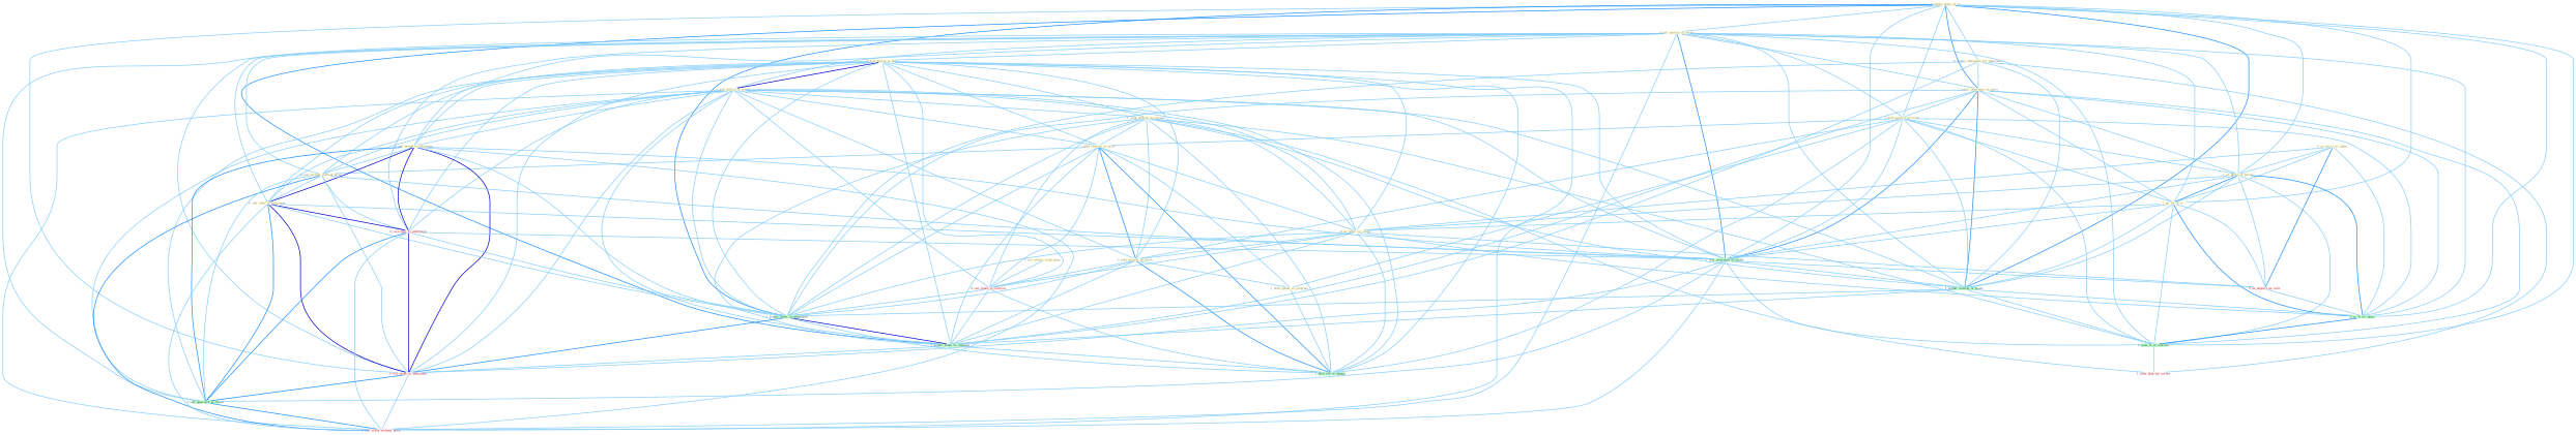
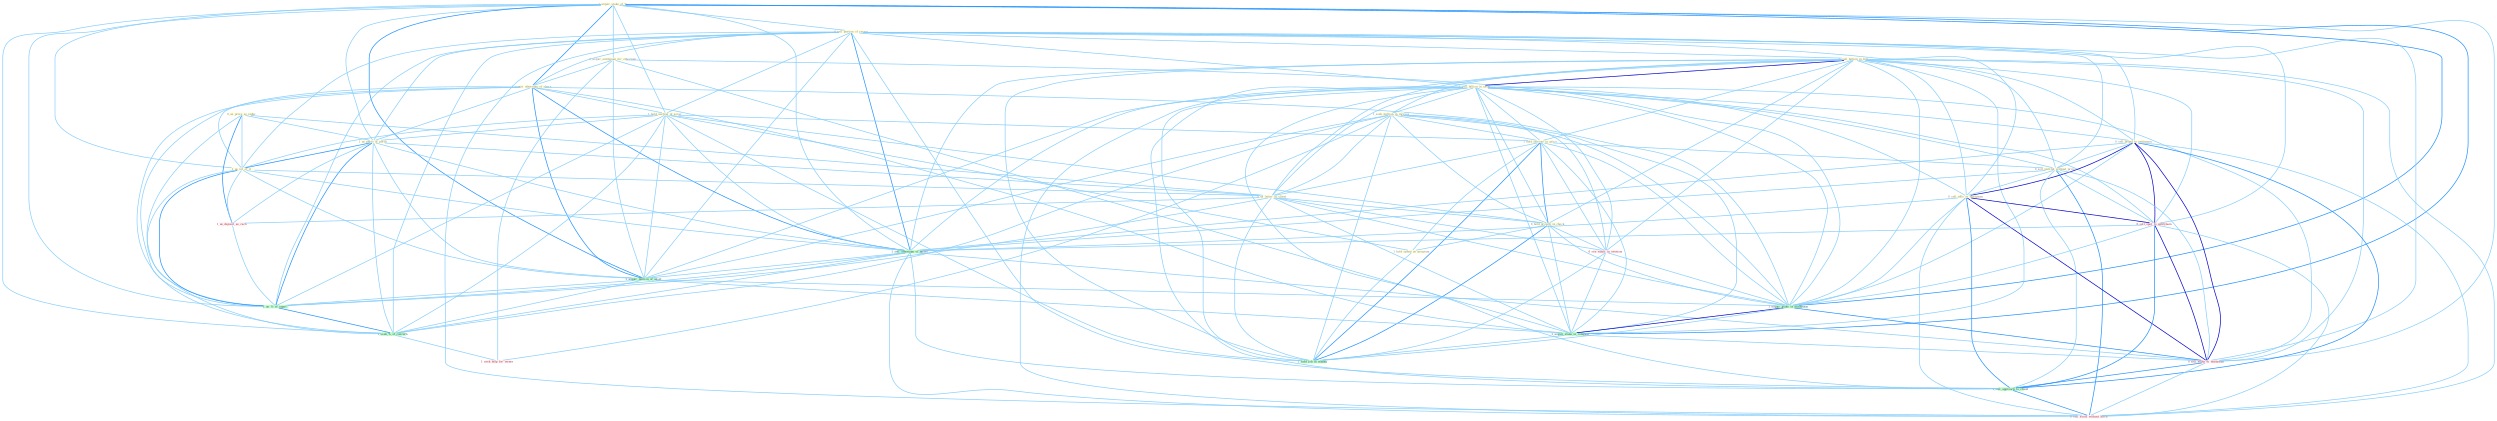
  graph {
    node [color="#ffffe0" fixedsize=true fontcolor="#8b7d6b" fontsize=4 shape=polygon style=filled]
    edge [color="#87cefa" w=1]
-   "1_see_allianc_with_other " [height=.06 width=.5]
    "1_acquir_stake_of_% " [height=.06 width=.5]
    n3 [height=.06 label="4_sell_portion_of_receiv" width=.5]
    "0_acquir_entitynam_for_othernum " [height=.06 width=.5]
    "1_acquir_othernum_of_share " [height=.06 width=.5]
    "1_sell_billion_in_bill " [height=.06 width=.5]
    "1_hold_auction_of_secur " [height=.06 width=.5]
    "1_sell_billion_in_asset " [height=.06 width=.5]
    "0_us_prize_as_induc " [height=.06 width=.5]
    "1_seek_million_in_increas " [height=.06 width=.5]
    "1_hold_increas_in_price " [height=.06 width=.5]
    "1_us_photo_of_porch " [height=.06 width=.5]
    "0_sell_brand_to_entitynam " [height=.06 width=.5]
    "1_us_lot_of_it " [height=.06 width=.5]
    n15 [height=.06 label="0_us_letter_in_client" width=.5]
    "0_hold_growth_in_check " [height=.06 width=.5]
    "0_sell_institut_without_price " [height=.06 width=.5]
    "1_hold_spend_on_program " [height=.06 width=.5]
    "0_sell_offic_to_entitynam " [height=.06 width=.5]
    "0_sell_oper_to_entitynam " [color="#fff0f5" fontcolor="#b22222" height=.06 width=.5]
    "0_see_vaniti_in_everyon " [color="#fff0f5" fontcolor="#b22222" height=.06 width=.5]
    "0_us_deposit_as_cach " [color="#fff0f5" fontcolor="#b22222" height=.06 width=.5]
    "0_sell_stake_to_entitynam " [color="#fff0f5" fontcolor="#b22222" height=.06 width=.5]
    "0_sell_stock_without_hitch " [color="#fff0f5" fontcolor="#b22222" height=.06 width=.5]
    "1_seek_help_for_owner " [color="#fff0f5" fontcolor="#b22222" height=.06 width=.5]
    "1_sell_othernum_of_model " [color="#BDFCC9" fontcolor="#2f4f4f" height=.06 width=.5]
    "1_acquir_million_of_asset " [color="#BDFCC9" fontcolor="#2f4f4f" height=.06 width=.5]
    "1_acquir_stake_in_entitynam " [color="#BDFCC9" fontcolor="#2f4f4f" height=.06 width=.5]
    "1_acquir_stake_in_compani " [color="#BDFCC9" fontcolor="#2f4f4f" height=.06 width=.5]
    "1_us_%_of_capac " [color="#BDFCC9" fontcolor="#2f4f4f" height=.06 width=.5]
    "1_seek_%_of_concern " [color="#BDFCC9" fontcolor="#2f4f4f" height=.06 width=.5]
    "1_sell_approach_to_client " [color="#BDFCC9" fontcolor="#2f4f4f" height=.06 width=.5]
    "1_hold_job_in_manag " [color="#BDFCC9" fontcolor="#2f4f4f" height=.06 width=.5]
    subgraph sub_1 {
-     "1_see_allianc_with_other "
      "1_acquir_stake_of_% "
      n3
      "0_acquir_entitynam_for_othernum "
      "1_acquir_othernum_of_share "
      "1_sell_billion_in_bill "
      "1_hold_auction_of_secur "
      "1_sell_billion_in_asset "
      "0_us_prize_as_induc "
      "1_seek_million_in_increas "
      "1_hold_increas_in_price "
      "1_us_photo_of_porch "
      "0_sell_brand_to_entitynam "
      "1_us_lot_of_it "
      n15
      "0_hold_growth_in_check "
      "0_sell_institut_without_price "
      "1_hold_spend_on_program "
      "0_sell_offic_to_entitynam "
    }
    subgraph sub_2 {
      "0_sell_oper_to_entitynam "
      "0_see_vaniti_in_everyon "
      "0_us_deposit_as_cach "
      "0_sell_stake_to_entitynam "
      "0_sell_stock_without_hitch "
      "1_seek_help_for_owner "
    }
-   "1_see_allianc_with_other " -- "0_see_vaniti_in_everyon "
    "1_acquir_stake_of_% " -- n3
    "1_acquir_stake_of_% " -- "0_acquir_entitynam_for_othernum "
    "1_acquir_stake_of_% " -- "1_acquir_othernum_of_share " [color="#1e90ff" w=2]
    "1_acquir_stake_of_% " -- "1_hold_auction_of_secur "
    "1_acquir_stake_of_% " -- "1_us_photo_of_porch "
    "1_acquir_stake_of_% " -- "1_us_lot_of_it "
    "1_acquir_stake_of_% " -- "0_sell_stake_to_entitynam "
    "1_acquir_stake_of_% " -- "1_sell_othernum_of_model "
    "1_acquir_stake_of_% " -- "1_acquir_million_of_asset " [color="#1e90ff" w=2]
    "1_acquir_stake_of_% " -- "1_acquir_stake_in_entitynam " [color="#1e90ff" w=2]
    "1_acquir_stake_of_% " -- "1_acquir_stake_in_compani " [color="#1e90ff" w=2]
    "1_acquir_stake_of_% " -- "1_us_%_of_capac "
    "1_acquir_stake_of_% " -- "1_seek_%_of_concern "
    n3 -- "1_acquir_othernum_of_share "
    n3 -- "1_sell_billion_in_bill "
    n3 -- "1_hold_auction_of_secur "
    n3 -- "1_sell_billion_in_asset "
    n3 -- "1_us_photo_of_porch "
    n3 -- "0_sell_brand_to_entitynam "
    n3 -- "1_us_lot_of_it "
    n3 -- "0_sell_institut_without_price "
    n3 -- "0_sell_offic_to_entitynam "
    n3 -- "0_sell_oper_to_entitynam "
    n3 -- "0_sell_stake_to_entitynam "
    n3 -- "0_sell_stock_without_hitch "
    n3 -- "1_sell_othernum_of_model " [color="#1e90ff" w=2]
    n3 -- "1_acquir_million_of_asset "
    n3 -- "1_us_%_of_capac "
    n3 -- "1_seek_%_of_concern "
    n3 -- "1_sell_approach_to_client "
    "0_acquir_entitynam_for_othernum " -- "1_acquir_othernum_of_share "
    "0_acquir_entitynam_for_othernum " -- "1_seek_help_for_owner "
    "0_acquir_entitynam_for_othernum " -- "1_acquir_million_of_asset "
    "0_acquir_entitynam_for_othernum " -- "1_acquir_stake_in_entitynam "
    "0_acquir_entitynam_for_othernum " -- "1_acquir_stake_in_compani "
    "1_acquir_othernum_of_share " -- "1_hold_auction_of_secur "
    "1_acquir_othernum_of_share " -- "1_us_photo_of_porch "
    "1_acquir_othernum_of_share " -- "1_us_lot_of_it "
    "1_acquir_othernum_of_share " -- "1_sell_othernum_of_model " [color="#1e90ff" w=2]
    "1_acquir_othernum_of_share " -- "1_acquir_million_of_asset " [color="#1e90ff" w=2]
    "1_acquir_othernum_of_share " -- "1_acquir_stake_in_entitynam "
    "1_acquir_othernum_of_share " -- "1_acquir_stake_in_compani "
    "1_acquir_othernum_of_share " -- "1_us_%_of_capac "
    "1_acquir_othernum_of_share " -- "1_seek_%_of_concern "
    "1_sell_billion_in_bill " -- "1_sell_billion_in_asset " [color="#0000cd" w=3]
    "1_sell_billion_in_bill " -- "1_seek_million_in_increas "
    "1_sell_billion_in_bill " -- "1_hold_increas_in_price "
    "1_sell_billion_in_bill " -- "0_sell_brand_to_entitynam "
    "1_sell_billion_in_bill " -- n15
    "1_sell_billion_in_bill " -- "0_hold_growth_in_check "
    "1_sell_billion_in_bill " -- "0_sell_institut_without_price "
    "1_sell_billion_in_bill " -- "0_sell_offic_to_entitynam "
    "1_sell_billion_in_bill " -- "0_sell_oper_to_entitynam "
    "1_sell_billion_in_bill " -- "0_see_vaniti_in_everyon "
    "1_sell_billion_in_bill " -- "0_sell_stake_to_entitynam "
    "1_sell_billion_in_bill " -- "0_sell_stock_without_hitch "
    "1_sell_billion_in_bill " -- "1_sell_othernum_of_model "
    "1_sell_billion_in_bill " -- "1_acquir_stake_in_entitynam "
    "1_sell_billion_in_bill " -- "1_acquir_stake_in_compani "
    "1_sell_billion_in_bill " -- "1_sell_approach_to_client "
    "1_sell_billion_in_bill " -- "1_hold_job_in_manag "
    "1_hold_auction_of_secur " -- "1_hold_increas_in_price "
    "1_hold_auction_of_secur " -- "1_us_photo_of_porch "
    "1_hold_auction_of_secur " -- "1_us_lot_of_it "
    "1_hold_auction_of_secur " -- "0_hold_growth_in_check "
    "1_hold_auction_of_secur " -- "1_hold_spend_on_program "
    "1_hold_auction_of_secur " -- "1_sell_othernum_of_model "
    "1_hold_auction_of_secur " -- "1_acquir_million_of_asset "
    "1_hold_auction_of_secur " -- "1_us_%_of_capac "
    "1_hold_auction_of_secur " -- "1_seek_%_of_concern "
    "1_hold_auction_of_secur " -- "1_hold_job_in_manag "
    "1_sell_billion_in_asset " -- "1_seek_million_in_increas "
    "1_sell_billion_in_asset " -- "1_hold_increas_in_price "
    "1_sell_billion_in_asset " -- "0_sell_brand_to_entitynam "
    "1_sell_billion_in_asset " -- n15
    "1_sell_billion_in_asset " -- "0_hold_growth_in_check "
    "1_sell_billion_in_asset " -- "0_sell_institut_without_price "
    "1_sell_billion_in_asset " -- "0_sell_offic_to_entitynam "
    "1_sell_billion_in_asset " -- "0_sell_oper_to_entitynam "
    "1_sell_billion_in_asset " -- "0_see_vaniti_in_everyon "
    "1_sell_billion_in_asset " -- "0_sell_stake_to_entitynam "
    "1_sell_billion_in_asset " -- "0_sell_stock_without_hitch "
    "1_sell_billion_in_asset " -- "1_sell_othernum_of_model "
    "1_sell_billion_in_asset " -- "1_acquir_million_of_asset "
    "1_sell_billion_in_asset " -- "1_acquir_stake_in_entitynam "
    "1_sell_billion_in_asset " -- "1_acquir_stake_in_compani "
    "1_sell_billion_in_asset " -- "1_sell_approach_to_client "
    "1_sell_billion_in_asset " -- "1_hold_job_in_manag "
    "0_us_prize_as_induc " -- "1_us_photo_of_porch "
    "0_us_prize_as_induc " -- "1_us_lot_of_it "
    "0_us_prize_as_induc " -- n15
    "0_us_prize_as_induc " -- "0_us_deposit_as_cach " [color="#1e90ff" w=2]
    "0_us_prize_as_induc " -- "1_us_%_of_capac "
    "1_seek_million_in_increas " -- "1_hold_increas_in_price "
    "1_seek_million_in_increas " -- n15
    "1_seek_million_in_increas " -- "0_hold_growth_in_check "
    "1_seek_million_in_increas " -- "0_see_vaniti_in_everyon "
    "1_seek_million_in_increas " -- "1_seek_help_for_owner "
    "1_seek_million_in_increas " -- "1_acquir_million_of_asset "
    "1_seek_million_in_increas " -- "1_acquir_stake_in_entitynam "
    "1_seek_million_in_increas " -- "1_acquir_stake_in_compani "
    "1_seek_million_in_increas " -- "1_seek_%_of_concern "
    "1_seek_million_in_increas " -- "1_hold_job_in_manag "
    "1_hold_increas_in_price " -- n15
    "1_hold_increas_in_price " -- "0_hold_growth_in_check " [color="#1e90ff" w=2]
    "1_hold_increas_in_price " -- "0_sell_institut_without_price "
    "1_hold_increas_in_price " -- "1_hold_spend_on_program "
    "1_hold_increas_in_price " -- "0_see_vaniti_in_everyon "
    "1_hold_increas_in_price " -- "1_acquir_stake_in_entitynam "
    "1_hold_increas_in_price " -- "1_acquir_stake_in_compani "
    "1_hold_increas_in_price " -- "1_hold_job_in_manag " [color="#1e90ff" w=2]
    "1_us_photo_of_porch " -- "1_us_lot_of_it " [color="#1e90ff" w=2]
    "1_us_photo_of_porch " -- n15
    "1_us_photo_of_porch " -- "0_us_deposit_as_cach "
    "1_us_photo_of_porch " -- "1_sell_othernum_of_model "
    "1_us_photo_of_porch " -- "1_acquir_million_of_asset "
    "1_us_photo_of_porch " -- "1_us_%_of_capac " [color="#1e90ff" w=2]
    "1_us_photo_of_porch " -- "1_seek_%_of_concern "
    "0_sell_brand_to_entitynam " -- "0_sell_institut_without_price "
    "0_sell_brand_to_entitynam " -- "0_sell_offic_to_entitynam " [color="#0000cd" w=3]
    "0_sell_brand_to_entitynam " -- "0_sell_oper_to_entitynam " [color="#0000cd" w=3]
    "0_sell_brand_to_entitynam " -- "0_sell_stake_to_entitynam " [color="#0000cd" w=3]
    "0_sell_brand_to_entitynam " -- "0_sell_stock_without_hitch "
    "0_sell_brand_to_entitynam " -- "1_sell_othernum_of_model "
    "0_sell_brand_to_entitynam " -- "1_acquir_stake_in_entitynam "
    "0_sell_brand_to_entitynam " -- "1_sell_approach_to_client " [color="#1e90ff" w=2]
    "1_us_lot_of_it " -- n15
    "1_us_lot_of_it " -- "0_us_deposit_as_cach "
    "1_us_lot_of_it " -- "1_sell_othernum_of_model "
    "1_us_lot_of_it " -- "1_acquir_million_of_asset "
    "1_us_lot_of_it " -- "1_us_%_of_capac " [color="#1e90ff" w=2]
    "1_us_lot_of_it " -- "1_seek_%_of_concern "
    n15 -- "0_hold_growth_in_check "
    n15 -- "0_see_vaniti_in_everyon "
    n15 -- "0_us_deposit_as_cach "
    n15 -- "1_acquir_stake_in_entitynam "
    n15 -- "1_acquir_stake_in_compani "
    n15 -- "1_us_%_of_capac "
    n15 -- "1_hold_job_in_manag "
    "0_hold_growth_in_check " -- "1_hold_spend_on_program "
    "0_hold_growth_in_check " -- "0_see_vaniti_in_everyon "
    "0_hold_growth_in_check " -- "1_acquir_stake_in_entitynam "
    "0_hold_growth_in_check " -- "1_acquir_stake_in_compani "
    "0_hold_growth_in_check " -- "1_hold_job_in_manag " [color="#1e90ff" w=2]
    "0_sell_institut_without_price " -- "0_sell_offic_to_entitynam "
    "0_sell_institut_without_price " -- "0_sell_oper_to_entitynam "
    "0_sell_institut_without_price " -- "0_sell_stake_to_entitynam "
    "0_sell_institut_without_price " -- "0_sell_stock_without_hitch " [color="#1e90ff" w=2]
    "0_sell_institut_without_price " -- "1_sell_othernum_of_model "
    "0_sell_institut_without_price " -- "1_sell_approach_to_client "
    "1_hold_spend_on_program " -- "1_hold_job_in_manag "
    "0_sell_offic_to_entitynam " -- "0_sell_oper_to_entitynam " [color="#0000cd" w=3]
    "0_sell_offic_to_entitynam " -- "0_sell_stake_to_entitynam " [color="#0000cd" w=3]
    "0_sell_offic_to_entitynam " -- "0_sell_stock_without_hitch "
    "0_sell_offic_to_entitynam " -- "1_sell_othernum_of_model "
    "0_sell_offic_to_entitynam " -- "1_acquir_stake_in_entitynam "
    "0_sell_offic_to_entitynam " -- "1_sell_approach_to_client " [color="#1e90ff" w=2]
    "0_sell_oper_to_entitynam " -- "0_sell_stake_to_entitynam " [color="#0000cd" w=3]
    "0_sell_oper_to_entitynam " -- "0_sell_stock_without_hitch "
    "0_sell_oper_to_entitynam " -- "1_sell_othernum_of_model "
    "0_sell_oper_to_entitynam " -- "1_acquir_stake_in_entitynam "
    "0_sell_oper_to_entitynam " -- "1_sell_approach_to_client " [color="#1e90ff" w=2]
    "0_see_vaniti_in_everyon " -- "1_acquir_stake_in_entitynam "
    "0_see_vaniti_in_everyon " -- "1_acquir_stake_in_compani "
    "0_see_vaniti_in_everyon " -- "1_hold_job_in_manag "
    "0_us_deposit_as_cach " -- "1_us_%_of_capac "
    "0_sell_stake_to_entitynam " -- "0_sell_stock_without_hitch "
    "0_sell_stake_to_entitynam " -- "1_sell_approach_to_client " [color="#1e90ff" w=2]
    "1_sell_othernum_of_model " -- "0_sell_stake_to_entitynam "
    "1_sell_othernum_of_model " -- "0_sell_stock_without_hitch "
    "1_sell_othernum_of_model " -- "1_acquir_million_of_asset "
-   "1_sell_othernum_of_model " -- "0_us_deposit_as_cach "
+   "1_sell_othernum_of_model " -- "1_us_%_of_capac "
    "1_sell_othernum_of_model " -- "1_seek_%_of_concern "
    "1_sell_othernum_of_model " -- "1_sell_approach_to_client "
    "1_acquir_million_of_asset " -- "1_acquir_stake_in_entitynam "
    "1_acquir_million_of_asset " -- "1_acquir_stake_in_compani "
    "1_acquir_million_of_asset " -- "1_us_%_of_capac "
    "1_acquir_million_of_asset " -- "1_seek_%_of_concern "
    "1_acquir_stake_in_entitynam " -- "0_sell_stake_to_entitynam " [color="#1e90ff" w=2]
    "1_acquir_stake_in_entitynam " -- "1_acquir_stake_in_compani " [color="#0000cd" w=3]
    "1_acquir_stake_in_entitynam " -- "1_hold_job_in_manag "
    "1_acquir_stake_in_compani " -- "0_sell_stake_to_entitynam "
    "1_acquir_stake_in_compani " -- "1_hold_job_in_manag "
    "1_us_%_of_capac " -- "1_seek_%_of_concern " [color="#1e90ff" w=2]
    "1_seek_%_of_concern " -- "1_seek_help_for_owner "
    "1_sell_approach_to_client " -- "0_sell_stock_without_hitch " [color="#1e90ff"]
  }
